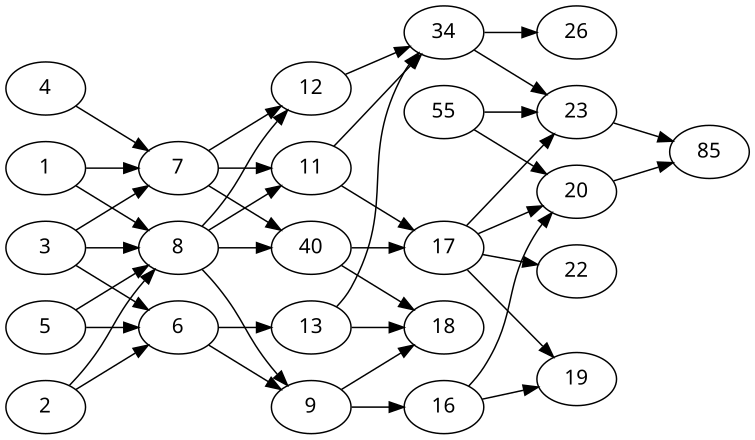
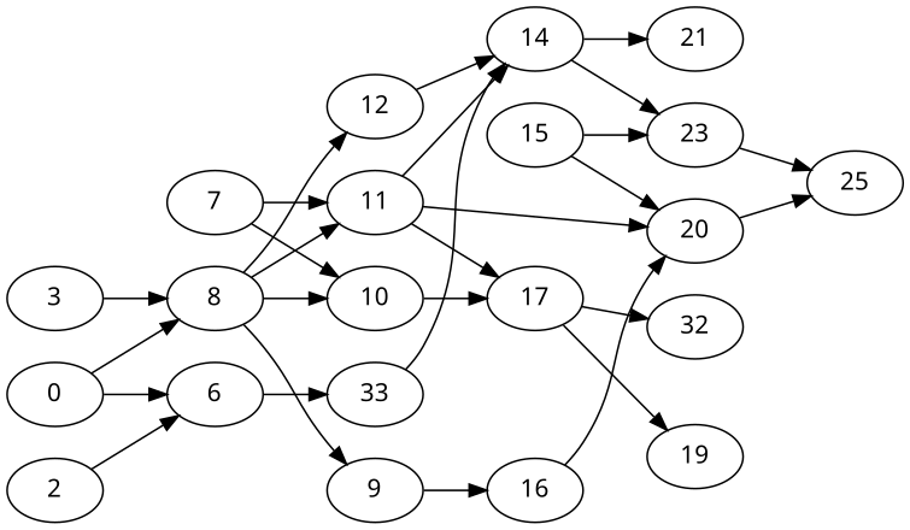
  digraph {
    fontname="Noto Sans"
    rankdir=LR
    node [alpha=0.11 fontname="Noto Sans"]
    edge [fontname="Noto Sans"]
-   1 [alpha=0.08 expect_size=9414656]
    7 [alpha=0.07 expect_size=6592512]
    8 [alpha=0.08 expect_size=29007872]
-   10 [expect_size=18341888 label=40]
+   10 [expect_size=18341888]
    11 [alpha=0.12 expect_size=15887360]
    12 [alpha=0.04 expect_size=33798144]
    9 [alpha=0.16 expect_size=19713024]
-   18 [alpha=0.01 expect_size=27800576]
    17 [alpha=0.18 expect_size=11241472]
-   14 [alpha=0.05 expect_size=6175744 label=34]
+   14 [alpha=0.05 expect_size=6175744]
    16 [alpha=0.07 expect_size=45495296]
    2 [expect_size=26588160]
    6 [alpha=0.05 expect_size=26413056]
-   13 [alpha=0.05 expect_size=12127232]
+   13 [alpha=0.05 expect_size=12127232 label=33]
    3 [alpha=0.17 expect_size=9651200]
-   4 [alpha=0.20 expect_size=16718848]
-   5 [alpha=0.17 expect_size=33787904]
-   15 [alpha=0.01 expect_size=5875712 label=55]
+   5 [alpha=0.17 expect_size=33787904 label=0]
+   15 [alpha=0.01 expect_size=5875712]
    23 [alpha=0.04 expect_size=6074368]
    20 [alpha=0.14 expect_size=36526080]
    19 [alpha=0.19 expect_size=45760512]
-   21 [expect_size=15567872 label=26]
-   22 [alpha=0.16 expect_size=43613184]
-   25 [alpha=0.01 expect_size=29769728 label=85]
-   1 -> 7
-   1 -> 8
+   21 [expect_size=15567872]
+   22 [alpha=0.16 expect_size=43613184 label=32]
+   25 [alpha=0.01 expect_size=29769728]
    7 -> 10
    7 -> 11
-   7 -> 12
    8 -> 10
    8 -> 11
    8 -> 12
    8 -> 9
-   10 -> 18
    10 -> 17
    11 -> 17
    11 -> 14
    12 -> 14
-   9 -> 18
    9 -> 16
-   17 -> 23
-   17 -> 20
+   11 -> 20
    17 -> 19
    17 -> 22
    14 -> 23
    14 -> 21
    16 -> 20
-   16 -> 19
-   2 -> 8
    2 -> 6
-   6 -> 9
    6 -> 13
-   13 -> 18
    13 -> 14
-   3 -> 7
    3 -> 8
-   3 -> 6
-   4 -> 7
    5 -> 8
    5 -> 6
    15 -> 23
    15 -> 20
    23 -> 25
    20 -> 25
  }
